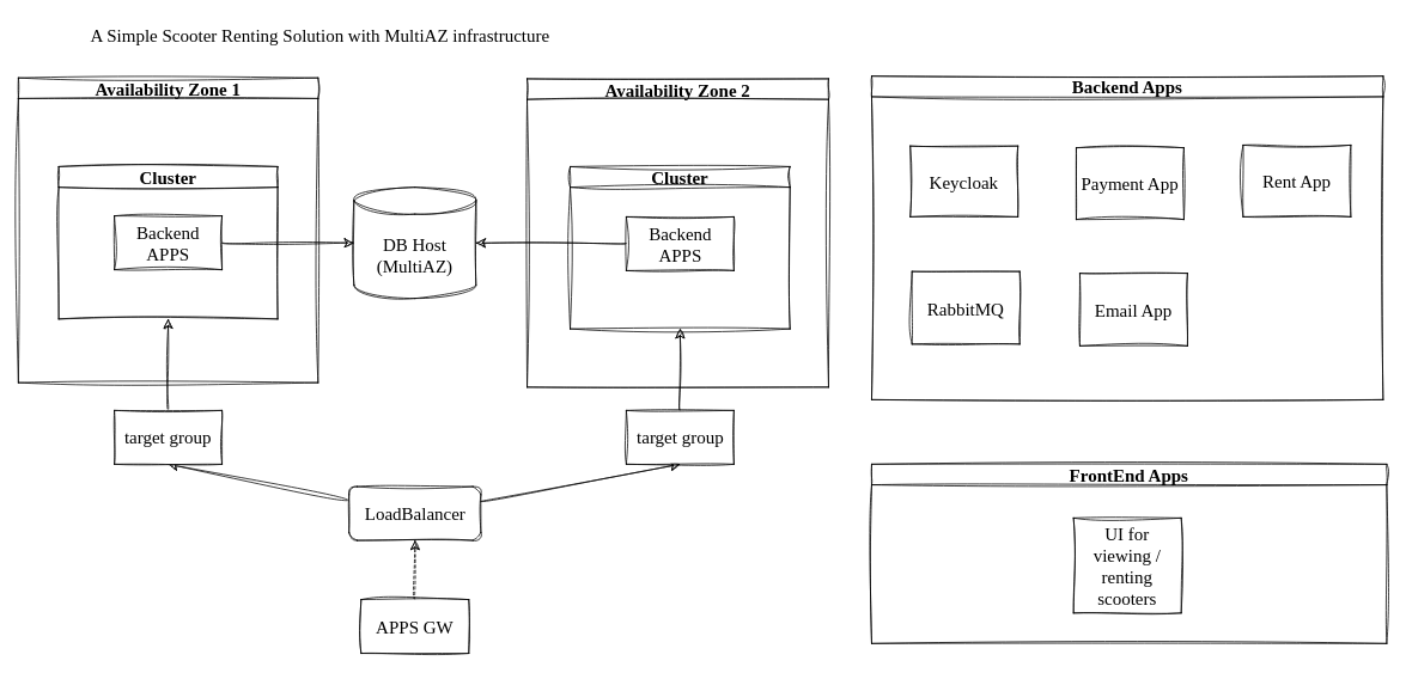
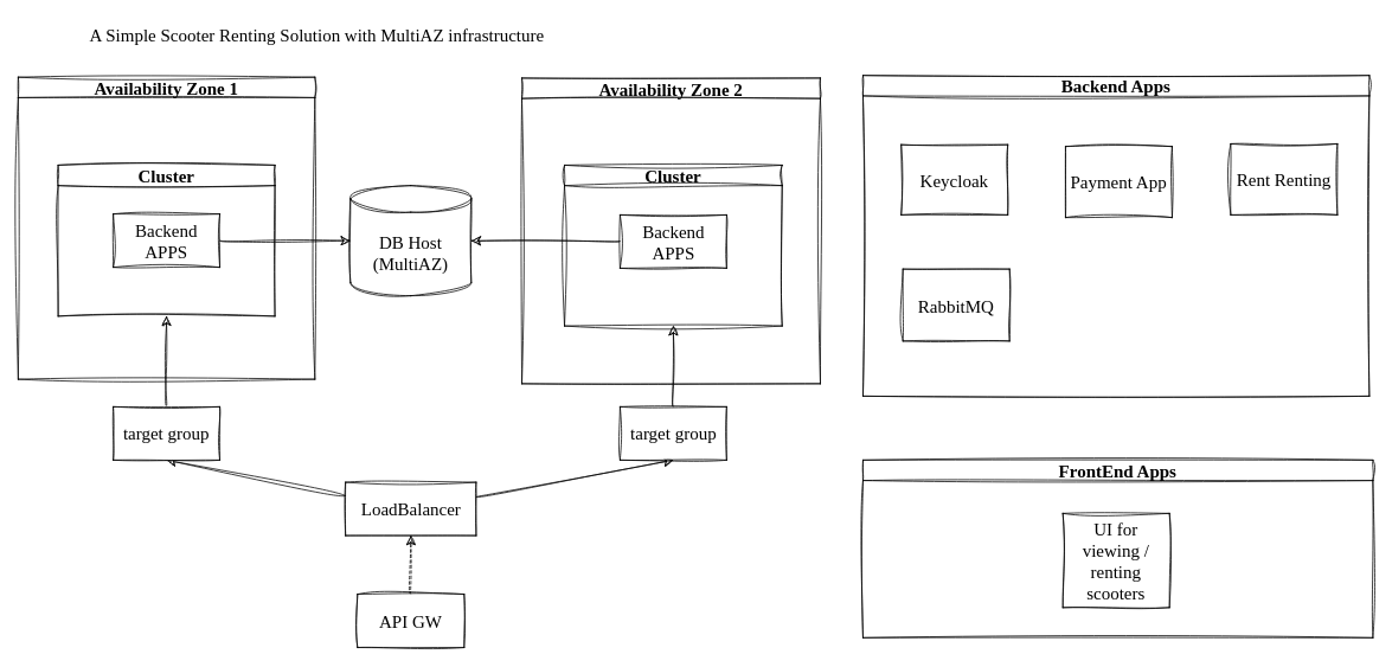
  <mxCell id="0" />
  <mxCell id="1" parent="0" />
  <mxCell id="2" style="edgeStyle=none;curved=1;rounded=0;sketch=1;hachureGap=4;jiggle=2;curveFitting=1;orthogonalLoop=1;jettySize=auto;html=1;entryX=0.5;entryY=1;entryDx=0;entryDy=0;fontFamily=Architects Daughter;fontSource=https%3A%2F%2Ffonts.googleapis.com%2Fcss%3Ffamily%3DArchitects%2BDaughter;fontSize=16;startSize=8;endSize=8;" parent="1" source="4" target="8" edge="1"><mxGeometry relative="1" as="geometry" /></mxCell>
  <mxCell id="3" style="edgeStyle=none;curved=1;rounded=0;sketch=1;hachureGap=4;jiggle=2;curveFitting=1;orthogonalLoop=1;jettySize=auto;html=1;entryX=0.5;entryY=1;entryDx=0;entryDy=0;fontFamily=Architects Daughter;fontSource=https%3A%2F%2Ffonts.googleapis.com%2Fcss%3Ffamily%3DArchitects%2BDaughter;fontSize=16;startSize=8;endSize=8;" parent="1" source="4" target="10" edge="1"><mxGeometry relative="1" as="geometry" /></mxCell>
- <mxCell id="4" value="LoadBalancer" style="whiteSpace=wrap;html=1;sketch=1;hachureGap=4;jiggle=2;curveFitting=1;fontFamily=Architects Daughter;fontSource=https%3A%2F%2Ffonts.googleapis.com%2Fcss%3Ffamily%3DArchitects%2BDaughter;fontSize=20;rounded=1;" parent="1" vertex="1"><mxGeometry x="388.5" y="542" width="147" height="60" as="geometry" /></mxCell>
+ <mxCell id="4" value="LoadBalancer" style="rounded=0;whiteSpace=wrap;html=1;sketch=1;hachureGap=4;jiggle=2;curveFitting=1;fontFamily=Architects Daughter;fontSource=https%3A%2F%2Ffonts.googleapis.com%2Fcss%3Ffamily%3DArchitects%2BDaughter;fontSize=20;" parent="1" vertex="1"><mxGeometry x="388.5" y="542" width="147" height="60" as="geometry" /></mxCell>
  <mxCell id="5" style="edgeStyle=none;curved=1;rounded=0;sketch=1;hachureGap=4;jiggle=2;curveFitting=1;orthogonalLoop=1;jettySize=auto;html=1;exitX=0.5;exitY=0;exitDx=0;exitDy=0;fontFamily=Architects Daughter;fontSource=https%3A%2F%2Ffonts.googleapis.com%2Fcss%3Ffamily%3DArchitects%2BDaughter;fontSize=16;startSize=8;endSize=8;" parent="1" source="4" target="4" edge="1"><mxGeometry relative="1" as="geometry" /></mxCell>
  <mxCell id="6" value="DB Host (MultiAZ)" style="shape=cylinder3;whiteSpace=wrap;html=1;boundedLbl=1;backgroundOutline=1;size=15;sketch=1;hachureGap=4;jiggle=2;curveFitting=1;fontFamily=Architects Daughter;fontSource=https%3A%2F%2Ffonts.googleapis.com%2Fcss%3Ffamily%3DArchitects%2BDaughter;fontSize=20;" parent="1" vertex="1"><mxGeometry x="394" y="208" width="136" height="124" as="geometry" /></mxCell>
  <mxCell id="7" style="edgeStyle=none;curved=1;rounded=0;sketch=1;hachureGap=4;jiggle=2;curveFitting=1;orthogonalLoop=1;jettySize=auto;html=1;entryX=0.5;entryY=1;entryDx=0;entryDy=0;fontFamily=Architects Daughter;fontSource=https%3A%2F%2Ffonts.googleapis.com%2Fcss%3Ffamily%3DArchitects%2BDaughter;fontSize=16;startSize=8;endSize=8;" parent="1" source="8" target="12" edge="1"><mxGeometry relative="1" as="geometry" /></mxCell>
  <mxCell id="8" value="target group" style="rounded=0;whiteSpace=wrap;html=1;sketch=1;hachureGap=4;jiggle=2;curveFitting=1;fontFamily=Architects Daughter;fontSource=https%3A%2F%2Ffonts.googleapis.com%2Fcss%3Ffamily%3DArchitects%2BDaughter;fontSize=20;" parent="1" vertex="1"><mxGeometry x="127" y="457" width="120" height="60" as="geometry" /></mxCell>
  <mxCell id="9" style="edgeStyle=none;curved=1;rounded=0;sketch=1;hachureGap=4;jiggle=2;curveFitting=1;orthogonalLoop=1;jettySize=auto;html=1;entryX=0.5;entryY=1;entryDx=0;entryDy=0;fontFamily=Architects Daughter;fontSource=https%3A%2F%2Ffonts.googleapis.com%2Fcss%3Ffamily%3DArchitects%2BDaughter;fontSize=16;startSize=8;endSize=8;" parent="1" source="10" target="15" edge="1"><mxGeometry relative="1" as="geometry" /></mxCell>
  <mxCell id="10" value="target group" style="rounded=0;whiteSpace=wrap;html=1;sketch=1;hachureGap=4;jiggle=2;curveFitting=1;fontFamily=Architects Daughter;fontSource=https%3A%2F%2Ffonts.googleapis.com%2Fcss%3Ffamily%3DArchitects%2BDaughter;fontSize=20;" parent="1" vertex="1"><mxGeometry x="697.5" y="457" width="120" height="60" as="geometry" /></mxCell>
  <mxCell id="11" value="Availability Zone 1" style="swimlane;whiteSpace=wrap;html=1;sketch=1;hachureGap=4;jiggle=2;curveFitting=1;fontFamily=Architects Daughter;fontSource=https%3A%2F%2Ffonts.googleapis.com%2Fcss%3Ffamily%3DArchitects%2BDaughter;fontSize=20;" parent="1" vertex="1"><mxGeometry x="20" y="86" width="334" height="340" as="geometry" /></mxCell>
  <mxCell id="12" value="Cluster" style="swimlane;whiteSpace=wrap;html=1;sketch=1;hachureGap=4;jiggle=2;curveFitting=1;fontFamily=Architects Daughter;fontSource=https%3A%2F%2Ffonts.googleapis.com%2Fcss%3Ffamily%3DArchitects%2BDaughter;fontSize=20;" parent="11" vertex="1"><mxGeometry x="45" y="99" width="244" height="170" as="geometry" /></mxCell>
  <mxCell id="13" value="Backend APPS" style="rounded=0;whiteSpace=wrap;html=1;sketch=1;hachureGap=4;jiggle=2;curveFitting=1;fontFamily=Architects Daughter;fontSource=https%3A%2F%2Ffonts.googleapis.com%2Fcss%3Ffamily%3DArchitects%2BDaughter;fontSize=20;" parent="12" vertex="1"><mxGeometry x="62" y="55" width="120" height="60" as="geometry" /></mxCell>
  <mxCell id="14" value="Availability Zone 2" style="swimlane;whiteSpace=wrap;html=1;sketch=1;hachureGap=4;jiggle=2;curveFitting=1;fontFamily=Architects Daughter;fontSource=https%3A%2F%2Ffonts.googleapis.com%2Fcss%3Ffamily%3DArchitects%2BDaughter;fontSize=20;" parent="1" vertex="1"><mxGeometry x="587" y="87" width="336" height="344" as="geometry" /></mxCell>
  <mxCell id="15" value="Cluster" style="swimlane;whiteSpace=wrap;html=1;sketch=1;hachureGap=4;jiggle=2;curveFitting=1;fontFamily=Architects Daughter;fontSource=https%3A%2F%2Ffonts.googleapis.com%2Fcss%3Ffamily%3DArchitects%2BDaughter;fontSize=20;" parent="14" vertex="1"><mxGeometry x="48" y="98" width="245" height="181" as="geometry" /></mxCell>
  <mxCell id="16" value="Backend APPS" style="rounded=0;whiteSpace=wrap;html=1;sketch=1;hachureGap=4;jiggle=2;curveFitting=1;fontFamily=Architects Daughter;fontSource=https%3A%2F%2Ffonts.googleapis.com%2Fcss%3Ffamily%3DArchitects%2BDaughter;fontSize=20;" parent="15" vertex="1"><mxGeometry x="62.5" y="56" width="120" height="60" as="geometry" /></mxCell>
  <mxCell id="17" style="edgeStyle=none;curved=1;rounded=0;sketch=1;hachureGap=4;jiggle=2;curveFitting=1;orthogonalLoop=1;jettySize=auto;html=1;entryX=0.5;entryY=1;entryDx=0;entryDy=0;fontFamily=Architects Daughter;fontSource=https%3A%2F%2Ffonts.googleapis.com%2Fcss%3Ffamily%3DArchitects%2BDaughter;fontSize=16;startSize=8;endSize=8;dashed=1;" parent="1" source="18" target="4" edge="1"><mxGeometry relative="1" as="geometry" /></mxCell>
- <mxCell id="18" value="APPS GW" style="rounded=0;whiteSpace=wrap;html=1;sketch=1;hachureGap=4;jiggle=2;curveFitting=1;fontFamily=Architects Daughter;fontSource=https%3A%2F%2Ffonts.googleapis.com%2Fcss%3Ffamily%3DArchitects%2BDaughter;fontSize=20;" parent="1" vertex="1"><mxGeometry x="402" y="668" width="120" height="60" as="geometry" /></mxCell>
+ <mxCell id="18" value="API GW" style="rounded=0;whiteSpace=wrap;html=1;sketch=1;hachureGap=4;jiggle=2;curveFitting=1;fontFamily=Architects Daughter;fontSource=https%3A%2F%2Ffonts.googleapis.com%2Fcss%3Ffamily%3DArchitects%2BDaughter;fontSize=20;" parent="1" vertex="1"><mxGeometry x="402" y="668" width="120" height="60" as="geometry" /></mxCell>
  <mxCell id="19" style="edgeStyle=none;curved=1;rounded=0;sketch=1;hachureGap=4;jiggle=2;curveFitting=1;orthogonalLoop=1;jettySize=auto;html=1;fontFamily=Architects Daughter;fontSource=https%3A%2F%2Ffonts.googleapis.com%2Fcss%3Ffamily%3DArchitects%2BDaughter;fontSize=16;startSize=8;endSize=8;" parent="1" source="16" target="6" edge="1"><mxGeometry relative="1" as="geometry" /></mxCell>
  <mxCell id="20" style="edgeStyle=none;curved=1;rounded=0;sketch=1;hachureGap=4;jiggle=2;curveFitting=1;orthogonalLoop=1;jettySize=auto;html=1;fontFamily=Architects Daughter;fontSource=https%3A%2F%2Ffonts.googleapis.com%2Fcss%3Ffamily%3DArchitects%2BDaughter;fontSize=16;startSize=8;endSize=8;" parent="1" source="13" target="6" edge="1"><mxGeometry relative="1" as="geometry" /></mxCell>
  <mxCell id="21" value="A Simple Scooter Renting Solution with MultiAZ infrastructure" style="text;html=1;align=center;verticalAlign=middle;resizable=0;points=[];autosize=1;strokeColor=none;fillColor=none;fontSize=20;fontFamily=Architects Daughter;" parent="1" vertex="1"><mxGeometry x="54" y="20" width="603" height="36" as="geometry" /></mxCell>
  <mxCell id="22" value="Backend Apps" style="swimlane;whiteSpace=wrap;html=1;sketch=1;hachureGap=4;jiggle=2;curveFitting=1;fontFamily=Architects Daughter;fontSource=https%3A%2F%2Ffonts.googleapis.com%2Fcss%3Ffamily%3DArchitects%2BDaughter;fontSize=20;" parent="1" vertex="1"><mxGeometry x="971" y="84" width="570" height="361" as="geometry" /></mxCell>
  <mxCell id="23" value="Payment App" style="rounded=0;whiteSpace=wrap;html=1;sketch=1;hachureGap=4;jiggle=2;curveFitting=1;fontFamily=Architects Daughter;fontSource=https%3A%2F%2Ffonts.googleapis.com%2Fcss%3Ffamily%3DArchitects%2BDaughter;fontSize=20;" parent="22" vertex="1"><mxGeometry x="228" y="80" width="120" height="80" as="geometry" /></mxCell>
- <mxCell id="24" value="Rent App" style="rounded=0;whiteSpace=wrap;html=1;sketch=1;hachureGap=4;jiggle=2;curveFitting=1;fontFamily=Architects Daughter;fontSource=https%3A%2F%2Ffonts.googleapis.com%2Fcss%3Ffamily%3DArchitects%2BDaughter;fontSize=20;" parent="22" vertex="1"><mxGeometry x="414" y="77" width="120" height="80" as="geometry" /></mxCell>
+ <mxCell id="24" value="Rent Renting" style="rounded=0;whiteSpace=wrap;html=1;sketch=1;hachureGap=4;jiggle=2;curveFitting=1;fontFamily=Architects Daughter;fontSource=https%3A%2F%2Ffonts.googleapis.com%2Fcss%3Ffamily%3DArchitects%2BDaughter;fontSize=20;" parent="22" vertex="1"><mxGeometry x="414" y="77" width="120" height="80" as="geometry" /></mxCell>
  <mxCell id="25" value="Keycloak" style="rounded=0;whiteSpace=wrap;html=1;sketch=1;hachureGap=4;jiggle=2;curveFitting=1;fontFamily=Architects Daughter;fontSource=https%3A%2F%2Ffonts.googleapis.com%2Fcss%3Ffamily%3DArchitects%2BDaughter;fontSize=20;" parent="22" vertex="1"><mxGeometry x="43" y="78" width="120" height="79" as="geometry" /></mxCell>
- <mxCell id="26" value="Email App" style="rounded=0;whiteSpace=wrap;html=1;sketch=1;hachureGap=4;jiggle=2;curveFitting=1;fontFamily=Architects Daughter;fontSource=https%3A%2F%2Ffonts.googleapis.com%2Fcss%3Ffamily%3DArchitects%2BDaughter;fontSize=20;" parent="22" vertex="1"><mxGeometry x="232" y="220" width="120" height="81" as="geometry" /></mxCell>
  <mxCell id="27" value="RabbitMQ" style="rounded=0;whiteSpace=wrap;html=1;sketch=1;hachureGap=4;jiggle=2;curveFitting=1;fontFamily=Architects Daughter;fontSource=https%3A%2F%2Ffonts.googleapis.com%2Fcss%3Ffamily%3DArchitects%2BDaughter;fontSize=20;" parent="22" vertex="1"><mxGeometry x="45" y="218" width="120" height="81" as="geometry" /></mxCell>
  <mxCell id="28" value="FrontEnd Apps" style="swimlane;whiteSpace=wrap;html=1;sketch=1;hachureGap=4;jiggle=2;curveFitting=1;fontFamily=Architects Daughter;fontSource=https%3A%2F%2Ffonts.googleapis.com%2Fcss%3Ffamily%3DArchitects%2BDaughter;fontSize=20;" parent="1" vertex="1"><mxGeometry x="971" y="517" width="574" height="200" as="geometry" /></mxCell>
  <mxCell id="29" value="UI for viewing / renting scooters" style="rounded=0;whiteSpace=wrap;html=1;sketch=1;hachureGap=4;jiggle=2;curveFitting=1;fontFamily=Architects Daughter;fontSource=https%3A%2F%2Ffonts.googleapis.com%2Fcss%3Ffamily%3DArchitects%2BDaughter;fontSize=20;" parent="28" vertex="1"><mxGeometry x="225" y="60" width="120" height="106" as="geometry" /></mxCell>
